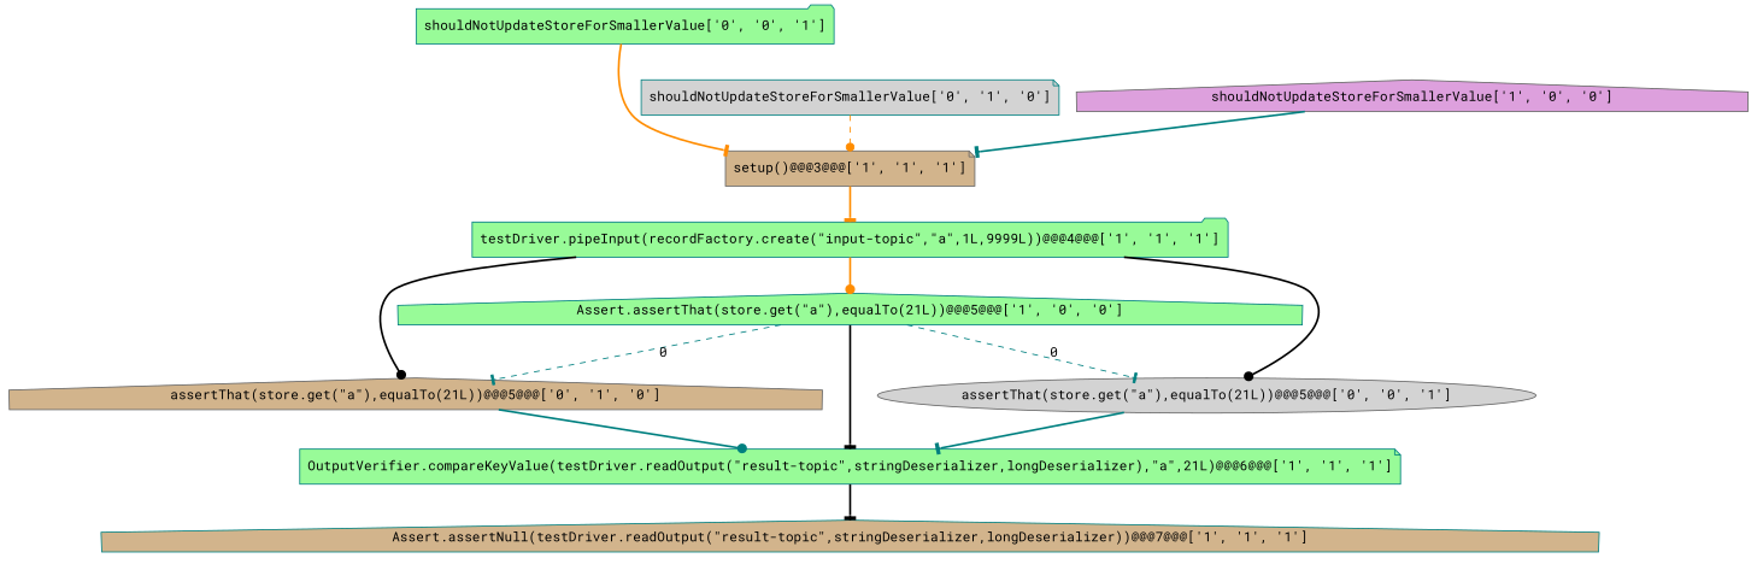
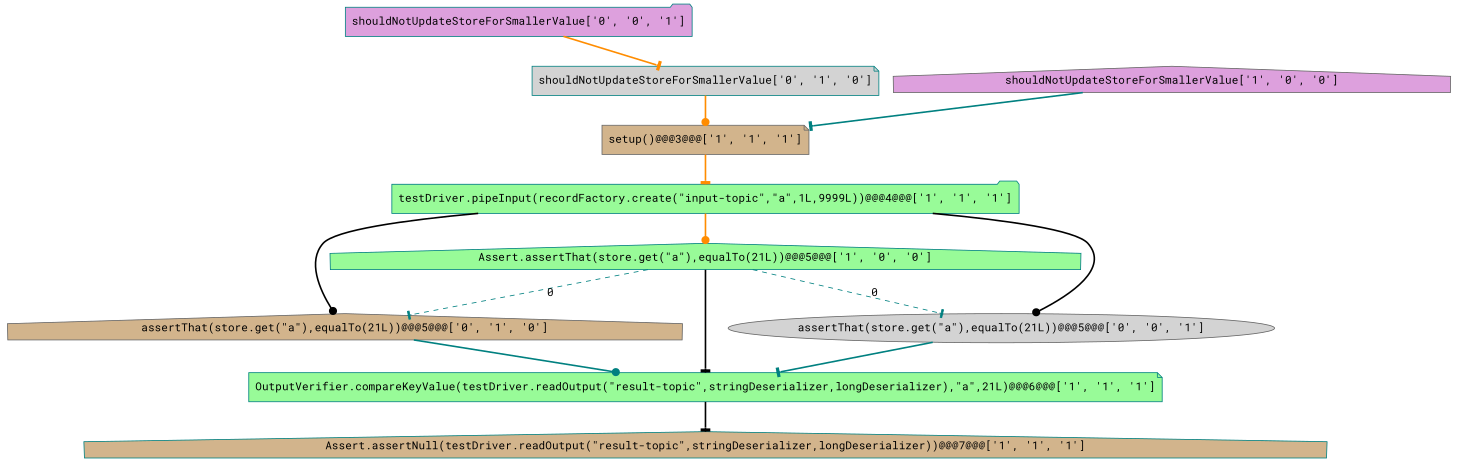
  digraph {
    fontname="Roboto Mono"
    node [color=teal fillcolor=palegreen fontname="Roboto Mono" shape=house style=filled]
    edge [arrowhead=tee color=teal fontname="Roboto Mono" style=bold]
    n1 [label="testDriver.pipeInput(recordFactory.create(\"input-topic\",\"a\",1L,9999L))@@@4@@@['1', '1', '1']" shape=folder]
    n2 [color=gray40 fillcolor=tan label="assertThat(store.get(\"a\"),equalTo(21L))@@@5@@@['0', '1', '0']"]
    n3 [label="Assert.assertThat(store.get(\"a\"),equalTo(21L))@@@5@@@['1', '0', '0']"]
    n4 [color=gray40 fillcolor=lightgrey label="assertThat(store.get(\"a\"),equalTo(21L))@@@5@@@['0', '0', '1']" shape=ellipse]
    n5 [label="OutputVerifier.compareKeyValue(testDriver.readOutput(\"result-topic\",stringDeserializer,longDeserializer),\"a\",21L)@@@6@@@['1', '1', '1']" shape=note]
    n6 [fillcolor=tan label="Assert.assertNull(testDriver.readOutput(\"result-topic\",stringDeserializer,longDeserializer))@@@7@@@['1', '1', '1']"]
    n7 [color=gray40 fillcolor=tan label="setup()@@@3@@@['1', '1', '1']" shape=note]
    n8 [fillcolor=lightgrey label="shouldNotUpdateStoreForSmallerValue['0', '1', '0']" shape=note]
    n9 [color=gray40 fillcolor=plum label="shouldNotUpdateStoreForSmallerValue['1', '0', '0']"]
-   n10 [label="shouldNotUpdateStoreForSmallerValue['0', '0', '1']" shape=folder]
+   n10 [fillcolor=plum label="shouldNotUpdateStoreForSmallerValue['0', '0', '1']" shape=folder]
    n1 -> n2 [arrowhead=dot color=black]
    n1 -> n3 [arrowhead=dot color=darkorange]
    n1 -> n4 [arrowhead=dot color=black]
    n2 -> n5 [arrowhead=dot]
    n3 -> n2 [label=0 style=dashed]
    n3 -> n4 [label=0 style=dashed]
    n3 -> n5 [color=black]
    n4 -> n5
    n5 -> n6 [color=black]
    n7 -> n1 [color=darkorange]
-   n8 -> n7 [arrowhead=dot color=darkorange style=dashed]
+   n8 -> n7 [arrowhead=dot color=darkorange]
    n9 -> n7
-   n10 -> n7 [color=darkorange]
+   n10 -> n8 [color=darkorange]
  }
